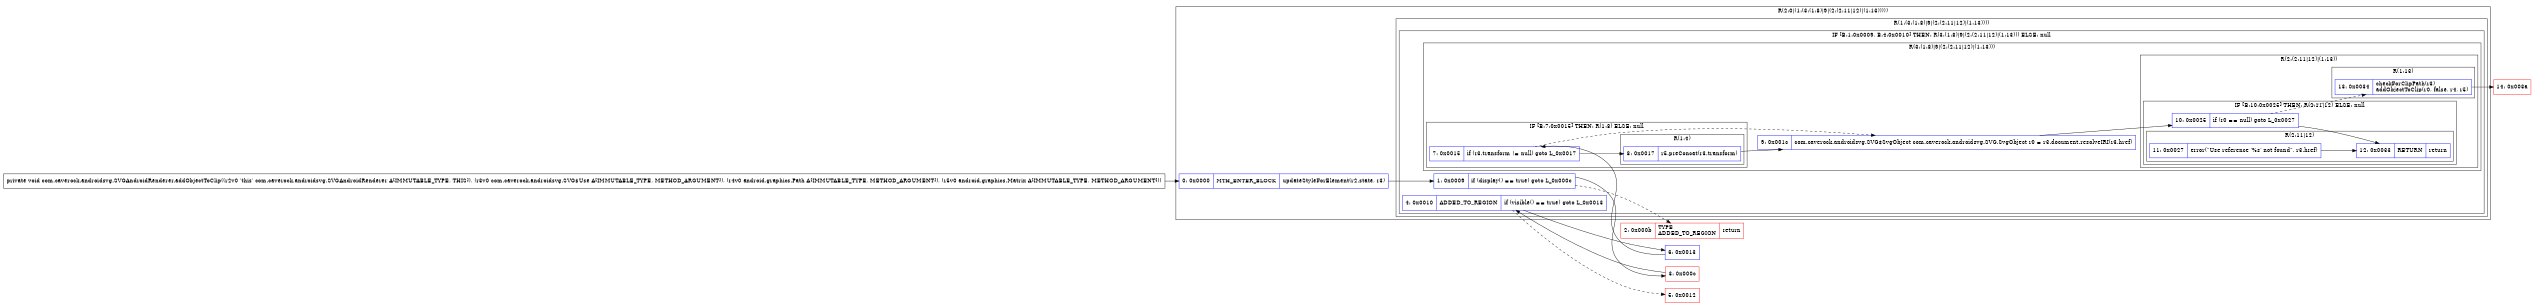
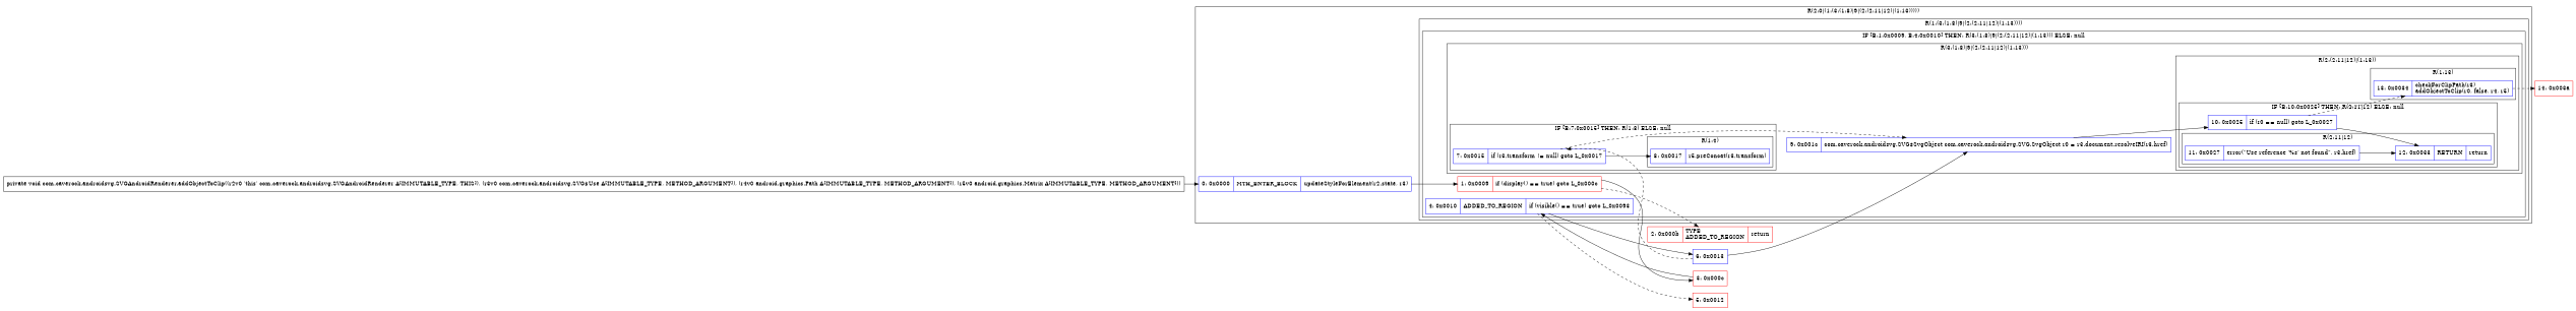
  digraph {
    rankdir=LR
    node [color=blue shape=record]
    n1 [label="{8\:\ 0x0017|r5.preConcat(r3.transform)\l}"]
    n2 [label="{7\:\ 0x0015|if (r3.transform != null) goto L_0x0017\l}"]
    n3 [label="{11\:\ 0x0027|error(\"Use reference '%s' not found\", r3.href)\l}"]
    n4 [label="{12\:\ 0x0033|RETURN\l|return\l}"]
    n5 [label="{10\:\ 0x0025|if (r0 == null) goto L_0x0027\l}"]
    n6 [label="{13\:\ 0x0034|checkForClipPath(r3)\laddObjectToClip(r0, false, r4, r5)\l}"]
    n7 [label="{9\:\ 0x001c|com.caverock.androidsvg.SVG$SvgObject com.caverock.androidsvg.SVG.SvgObject r0 = r3.document.resolveIRI(r3.href)\l}"]
-   n8 [label="{1\:\ 0x0009|if (display() == true) goto L_0x000c\l}"]
-   n9 [label="{4\:\ 0x0010|ADDED_TO_REGION\l|if (visible() == true) goto L_0x0013\l}"]
+   n8 [color=red label="{1\:\ 0x0009|if (display() == true) goto L_0x000c\l}"]
+   n9 [label="{4\:\ 0x0010|ADDED_TO_REGION\l|if (visible() == true) goto L_0x0093\l}"]
    n10 [label="{0\:\ 0x0000|MTH_ENTER_BLOCK\l|updateStyleForElement(r2.state, r3)\l}"]
    n11 [color=red label="{14\:\ 0x003a}"]
    n12 [color=red label="{2\:\ 0x000b|TYPE\lADDED_TO_REGION\l|return\l}"]
    n13 [color=red label="{3\:\ 0x000c}"]
    n14 [color=red label="{5\:\ 0x0012}"]
    n15 [label="{6\:\ 0x0013}"]
    n16 [label="{private void com.caverock.androidsvg.SVGAndroidRenderer.addObjectToClip((r2v0 'this' com.caverock.androidsvg.SVGAndroidRenderer A[IMMUTABLE_TYPE, THIS]), (r3v0 com.caverock.androidsvg.SVG$Use A[IMMUTABLE_TYPE, METHOD_ARGUMENT]), (r4v0 android.graphics.Path A[IMMUTABLE_TYPE, METHOD_ARGUMENT]), (r5v0 android.graphics.Matrix A[IMMUTABLE_TYPE, METHOD_ARGUMENT])) }" color=""]
    subgraph cluster_1 {
      label="R(2:0|(1:(3:(1:8)|9|(2:(2:11|12)|(1:13)))))"
      n10
      subgraph cluster_2 {
        label="R(1:(3:(1:8)|9|(2:(2:11|12)|(1:13))))"
        subgraph cluster_3 {
          label="IF [B:1:0x0009, B:4:0x0010] THEN: R(3:(1:8)|9|(2:(2:11|12)|(1:13))) ELSE: null"
          n8
          n9
          subgraph cluster_4 {
            label="R(3:(1:8)|9|(2:(2:11|12)|(1:13)))"
            n7
            subgraph cluster_5 {
              label="IF [B:7:0x0015] THEN: R(1:8) ELSE: null"
              n2
              subgraph cluster_6 {
                label="R(1:4)"
                n1
              }
            }
            subgraph cluster_7 {
              label="R(2:(2:11|12)|(1:13))"
              subgraph cluster_8 {
                label="IF [B:10:0x0025] THEN: R(2:11|12) ELSE: null"
                n5
                subgraph cluster_9 {
                  label="R(2:11|12)"
                  n3
                  n4
                }
              }
              subgraph cluster_10 {
                label="R(1:13)"
                n6
              }
            }
          }
        }
      }
    }
-   n1 -> n7
+   n15 -> n7
    n2 -> n1
    n2 -> n7 [style=dashed]
    n3 -> n4
    n5 -> n4
    n5 -> n6 [style=dashed]
-   n6 -> n11
+   n6 -> n11 [style=dashed]
    n7 -> n5
    n8 -> n12 [style=dashed]
    n8 -> n13
    n9 -> n14 [style=dashed]
    n9 -> n15
    n10 -> n8
    n13 -> n9
-   n15 -> n2
+   n15 -> n2 [style=dashed]
    n16 -> n10
  }
